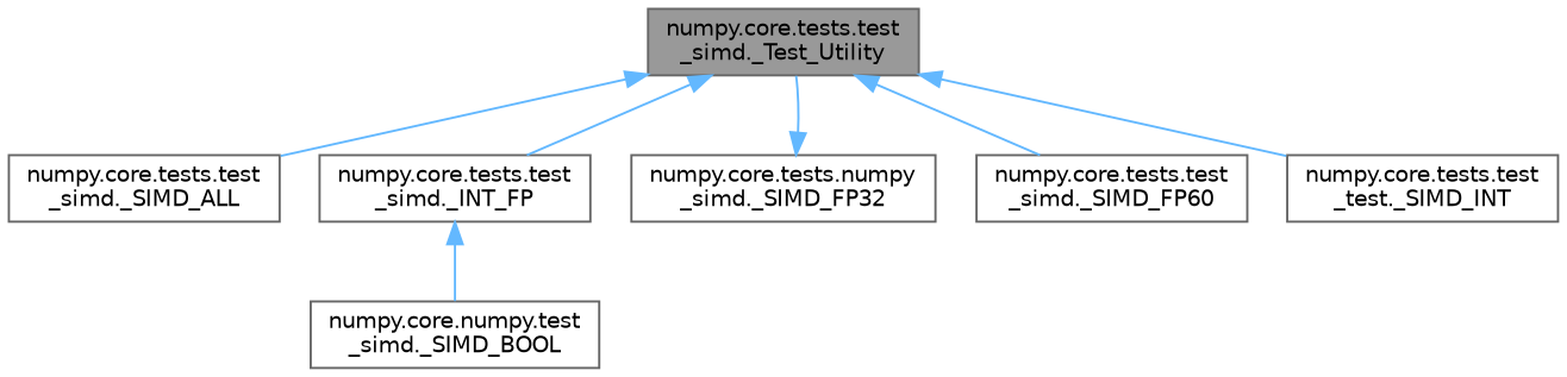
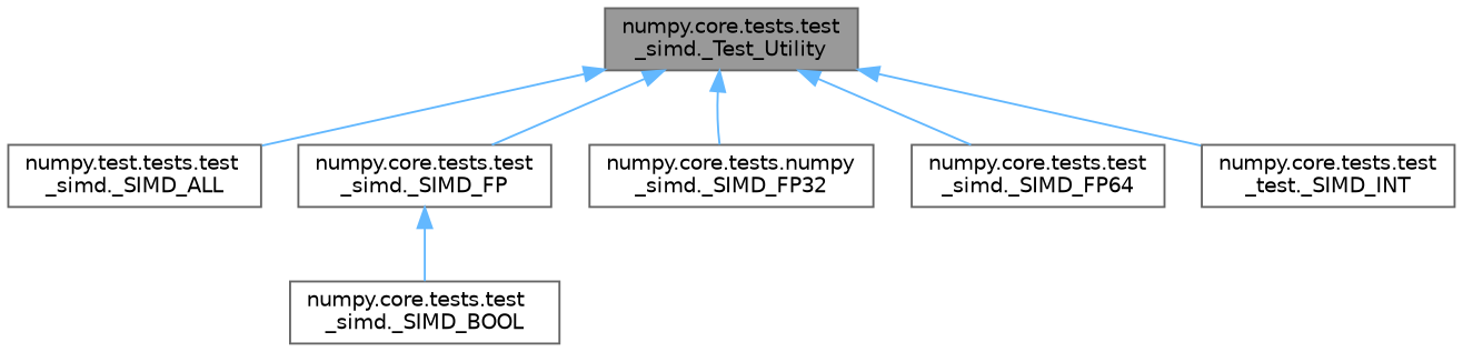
  digraph {
    rankdir=TB
    node [color=gray40 fillcolor=white fontname=Helvetica fontsize=10 shape=box style=filled]
    edge [color=steelblue1 dir=back fontname=Helvetica fontsize=10 labelfontname=Helvetica labelfontsize=10 style=solid]
    n1 [fillcolor=grey60 fontcolor=black height=0.2 label="numpy.core.tests.test\l_simd._Test_Utility" width=0.4]
-   n2 [height=0.2 label="numpy.core.tests.test\l_simd._SIMD_ALL" width=0.4]
-   n3 [height=0.2 label="numpy.core.tests.test\l_simd._INT_FP" width=0.4]
+   n2 [height=0.2 label="numpy.test.tests.test\l_simd._SIMD_ALL" width=0.4]
+   n3 [height=0.2 label="numpy.core.tests.test\l_simd._SIMD_FP" width=0.4]
    n4 [height=0.2 label="numpy.core.tests.numpy\l_simd._SIMD_FP32" width=0.4]
-   n5 [height=0.2 label="numpy.core.tests.test\l_simd._SIMD_FP60" width=0.4]
+   n5 [height=0.2 label="numpy.core.tests.test\l_simd._SIMD_FP64" width=0.4]
    n6 [height=0.2 label="numpy.core.tests.test\l_test._SIMD_INT" width=0.4]
-   n7 [height=0.2 label="numpy.core.numpy.test\l_simd._SIMD_BOOL" width=0.4]
+   n7 [height=0.2 label="numpy.core.tests.test\l_simd._SIMD_BOOL" width=0.4]
    n1 -> n2
    n1 -> n3
-   n4 -> n1
+   n1 -> n4
    n1 -> n5
    n1 -> n6
    n3 -> n7
  }
